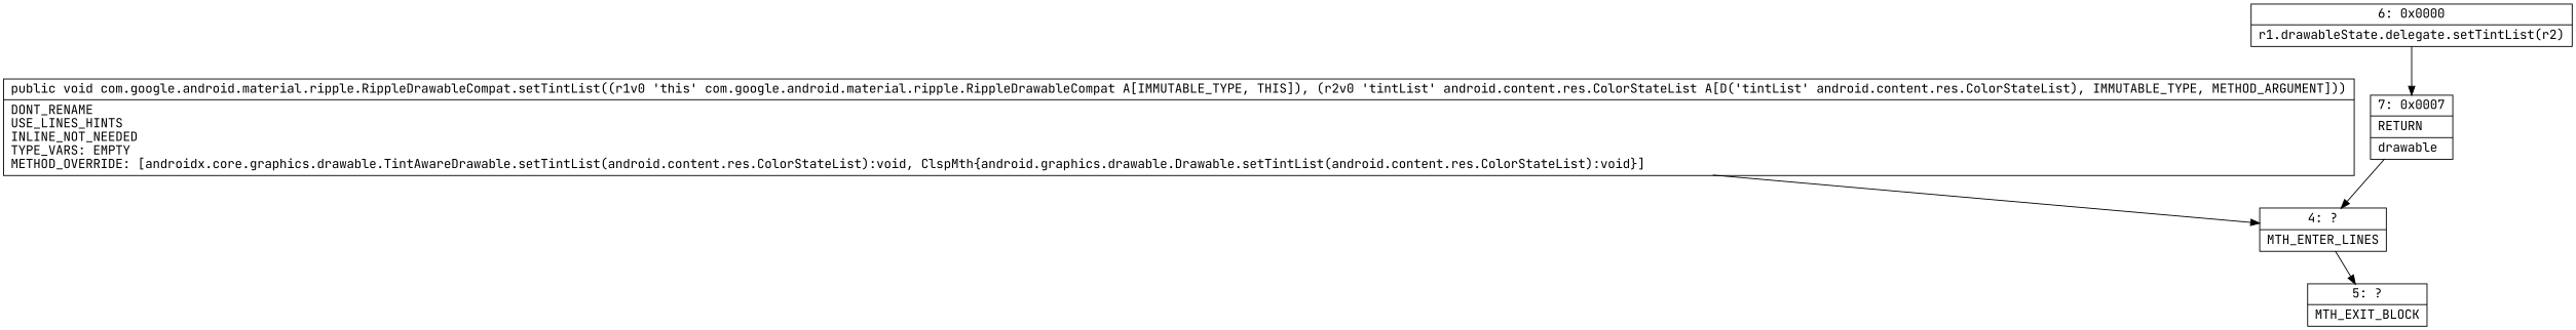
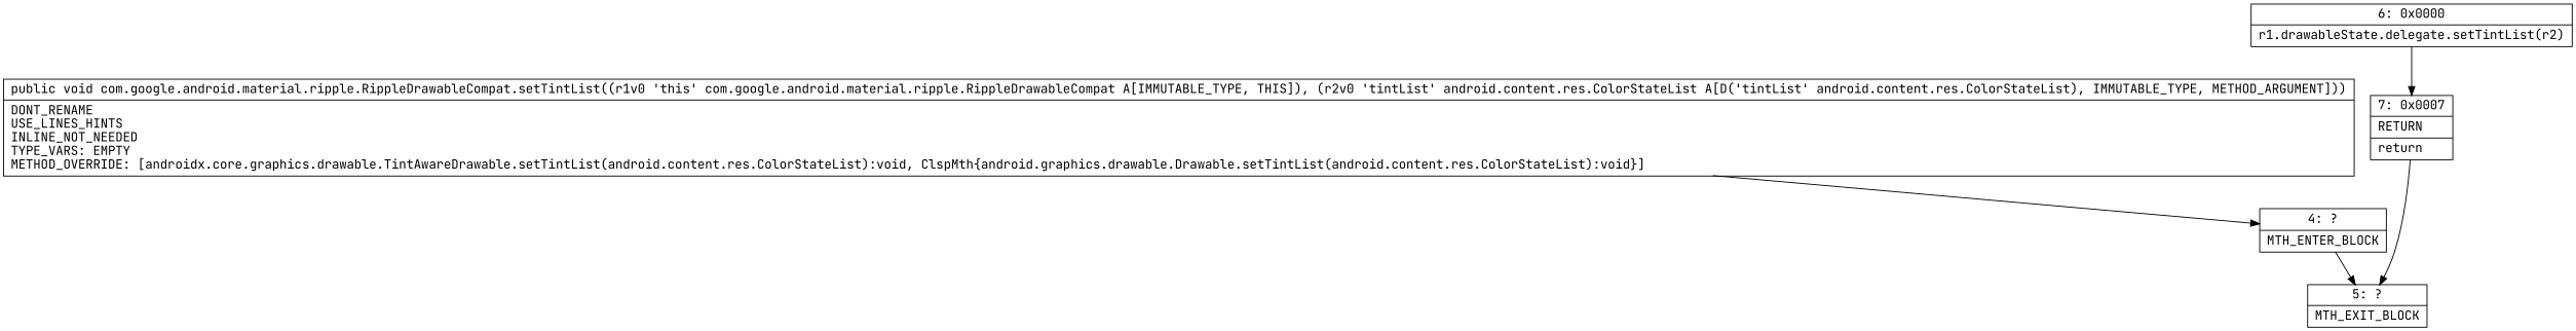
  digraph {
    fontname="JetBrains Mono"
    node [fontname="JetBrains Mono" shape=record]
    edge [fontname="JetBrains Mono"]
-   n1 [label="{4\:\ ?|MTH_ENTER_LINES\l}"]
+   n1 [label="{4\:\ ?|MTH_ENTER_BLOCK\l}"]
    n2 [label="{5\:\ ?|MTH_EXIT_BLOCK\l}"]
    n3 [label="{6\:\ 0x0000|r1.drawableState.delegate.setTintList(r2)\l}"]
-   n4 [label="{7\:\ 0x0007|RETURN\l|drawable\l}"]
+   n4 [label="{7\:\ 0x0007|RETURN\l|return\l}"]
    n5 [label="{public void com.google.android.material.ripple.RippleDrawableCompat.setTintList((r1v0 'this' com.google.android.material.ripple.RippleDrawableCompat A[IMMUTABLE_TYPE, THIS]), (r2v0 'tintList' android.content.res.ColorStateList A[D('tintList' android.content.res.ColorStateList), IMMUTABLE_TYPE, METHOD_ARGUMENT]))  | DONT_RENAME\lUSE_LINES_HINTS\lINLINE_NOT_NEEDED\lTYPE_VARS: EMPTY\lMETHOD_OVERRIDE: [androidx.core.graphics.drawable.TintAwareDrawable.setTintList(android.content.res.ColorStateList):void, ClspMth\{android.graphics.drawable.Drawable.setTintList(android.content.res.ColorStateList):void\}]\l}"]
    n1 -> n2
    n3 -> n4
-   n4 -> n1
+   n4 -> n2
    n5 -> n1
  }
